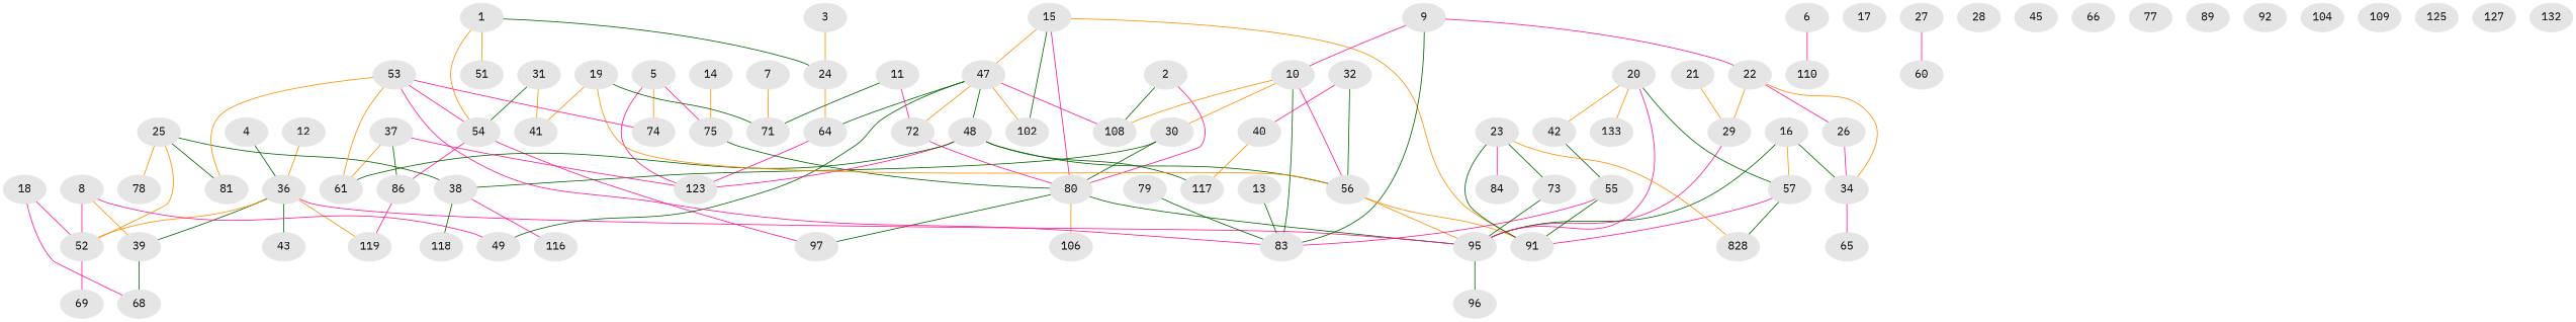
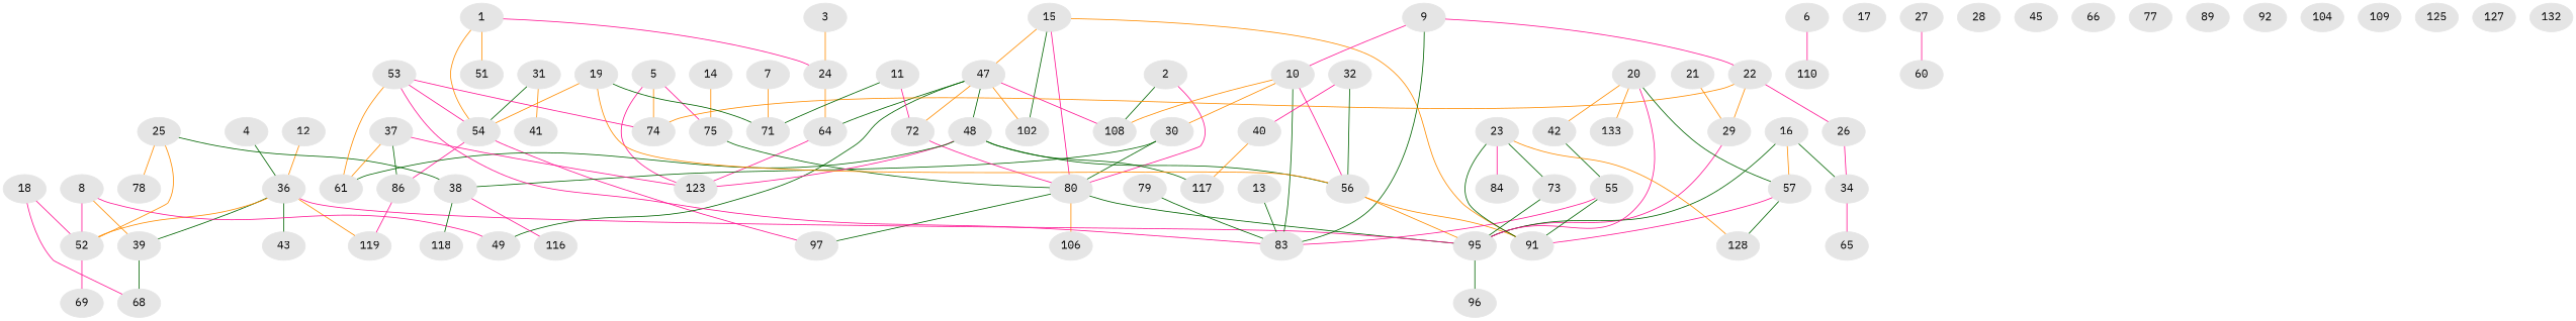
  graph {
    fontname="IBM Plex Mono"
    node [color=gray90 fontname="IBM Plex Mono" style=filled]
    edge [color=darkgreen fontname="IBM Plex Mono"]
    1 [super="+94"]
    24 [super="+100"]
    51
    54 [super="+62"]
    64 [super="+101"]
    86 [super="+134"]
    97
    2 [super="+111"]
    80 [super="+126"]
    108
    15 [super="+82"]
    47 [super="+58"]
    91 [super="+112"]
    102
    95 [super="+135"]
    106
    3
    36 [super="+99"]
    39 [super="+85"]
    52 [super="+114"]
    43 [super="+59"]
    119 [super="+131"]
    4
    5 [super="+33"]
    74
    75
    123
    6
    110
    71 [super="+105"]
    7
    8 [super="+76"]
    49
    68 [super="+98"]
    69
    9 [super="+121"]
    10 [super="+63"]
    22
    83 [super="+129"]
    30
    56 [super="+90"]
    34
    29
    26 [super="+35"]
    38 [super="+67"]
    11 [super="+44"]
    72
    12
    13
    14 [super="+113"]
    48 [super="+124"]
    16 [super="+93"]
    57 [super="+87"]
    65
-   128 [label=828]
+   128
    96
    17
    18 [super="+130"]
    19
    20 [super="+46"]
    42
    133
    55 [super="+103"]
    21
    23
    73
    84
    25 [super="+120"]
    78
-   81
    116
    118
    60 [super="+122"]
    27
    28
    31 [super="+50"]
    41
    32
    40
    117
    61 [super="+70"]
    37
    45
    53 [super="+115"]
    66 [super="+88"]
    77
    79
    89
    92 [super="+107"]
    104
    109
    125
    127
    132
-   1 -- 24
+   1 -- 24 [color=deeppink]
    1 -- 51 [color=darkorange]
    1 -- 54 [color=darkorange]
    24 -- 64 [color=darkorange]
    54 -- 86 [color=deeppink]
    54 -- 97 [color=deeppink]
    64 -- 123 [color=deeppink]
    86 -- 119 [color=deeppink]
    2 -- 80 [color=deeppink]
    2 -- 108
    80 -- 97
    80 -- 95
    80 -- 106 [color=darkorange]
    15 -- 80 [color=deeppink]
    15 -- 47 [color=darkorange]
    15 -- 91 [color=darkorange]
    15 -- 102
    47 -- 64
    47 -- 108 [color=deeppink]
    47 -- 102 [color=darkorange weight=2]
    47 -- 49
    47 -- 72 [color=darkorange]
    47 -- 48
    95 -- 96
    3 -- 24 [color=darkorange]
    36 -- 95 [color=deeppink]
    36 -- 39
    36 -- 52 [color=darkorange]
    36 -- 43
    36 -- 119 [color=darkorange]
    39 -- 68
    52 -- 69 [color=deeppink]
    4 -- 36
    5 -- 74 [color=darkorange]
    5 -- 75 [color=deeppink]
    5 -- 123 [color=deeppink]
    75 -- 80
    6 -- 110 [color=deeppink]
    7 -- 71 [color=darkorange]
    8 -- 39 [color=darkorange]
    8 -- 52 [color=deeppink]
    8 -- 49 [color=deeppink]
    9 -- 10 [color=deeppink]
    9 -- 22 [color=deeppink]
    9 -- 83
    10 -- 108 [color=darkorange]
    10 -- 83
    10 -- 30 [color=darkorange]
    10 -- 56 [color=deeppink]
-   22 -- 34 [color=darkorange]
+   22 -- 74 [color=darkorange]
    22 -- 29 [color=darkorange]
    22 -- 26 [color=deeppink]
    30 -- 80
    30 -- 38
    56 -- 91 [color=darkorange]
    56 -- 95 [color=darkorange]
    34 -- 65 [color=deeppink]
    29 -- 95 [color=deeppink]
    26 -- 34 [color=deeppink]
    38 -- 116 [color=deeppink]
    38 -- 118
    11 -- 71
    11 -- 72 [color=deeppink]
    72 -- 80 [color=deeppink]
    12 -- 36 [color=darkorange]
    13 -- 83
    14 -- 75 [color=darkorange]
    48 -- 123 [color=deeppink]
    48 -- 56
    48 -- 117
    48 -- 61
    16 -- 95
    16 -- 34
    16 -- 57 [color=darkorange]
    57 -- 91 [color=deeppink]
    57 -- 128
    18 -- 52 [color=deeppink]
    18 -- 68 [color=deeppink]
-   19 -- 41 [color=darkorange]
+   19 -- 54 [color=darkorange]
    19 -- 71
    19 -- 56 [color=darkorange]
    20 -- 95 [color=deeppink]
    20 -- 57
    20 -- 42 [color=darkorange]
    20 -- 133 [color=darkorange]
    42 -- 55
    55 -- 91
    55 -- 83 [color=deeppink]
    21 -- 29 [color=darkorange]
    23 -- 91
    23 -- 128 [color=darkorange]
    23 -- 73
    23 -- 84 [color=deeppink]
    73 -- 95
    25 -- 52 [color=darkorange]
    25 -- 38
    25 -- 78 [color=darkorange]
-   25 -- 81
    27 -- 60 [color=deeppink]
    31 -- 54
    31 -- 41 [color=darkorange]
    32 -- 56
    32 -- 40 [color=deeppink]
    40 -- 117 [color=darkorange]
    37 -- 86
    37 -- 123 [color=deeppink]
    37 -- 61 [color=darkorange]
    53 -- 54 [color=deeppink]
    53 -- 74 [color=deeppink]
    53 -- 83 [color=deeppink]
-   53 -- 81 [color=darkorange]
    53 -- 61 [color=darkorange]
    79 -- 83
  }
